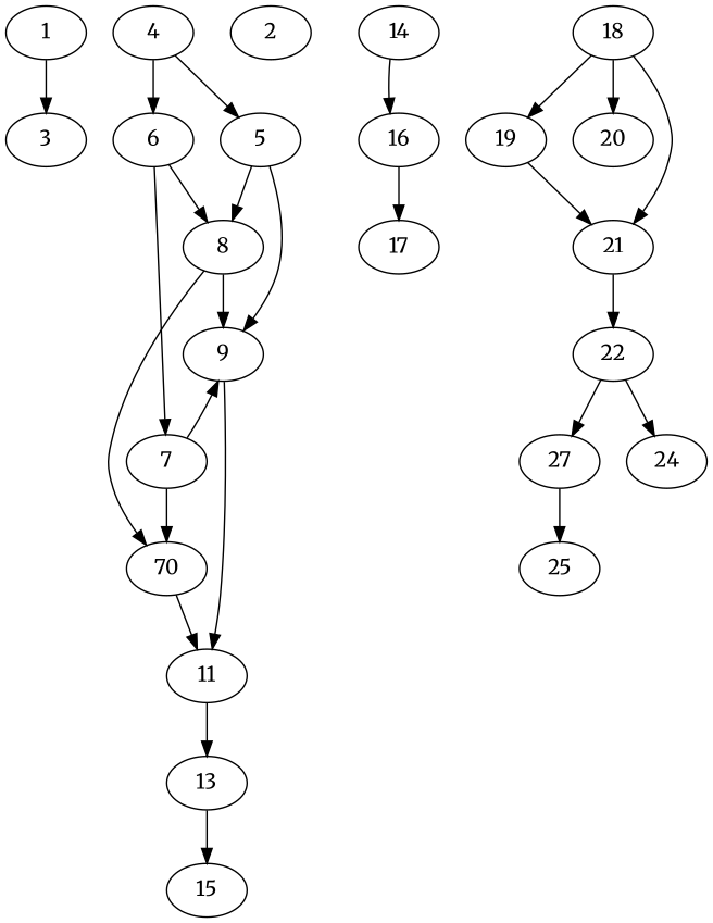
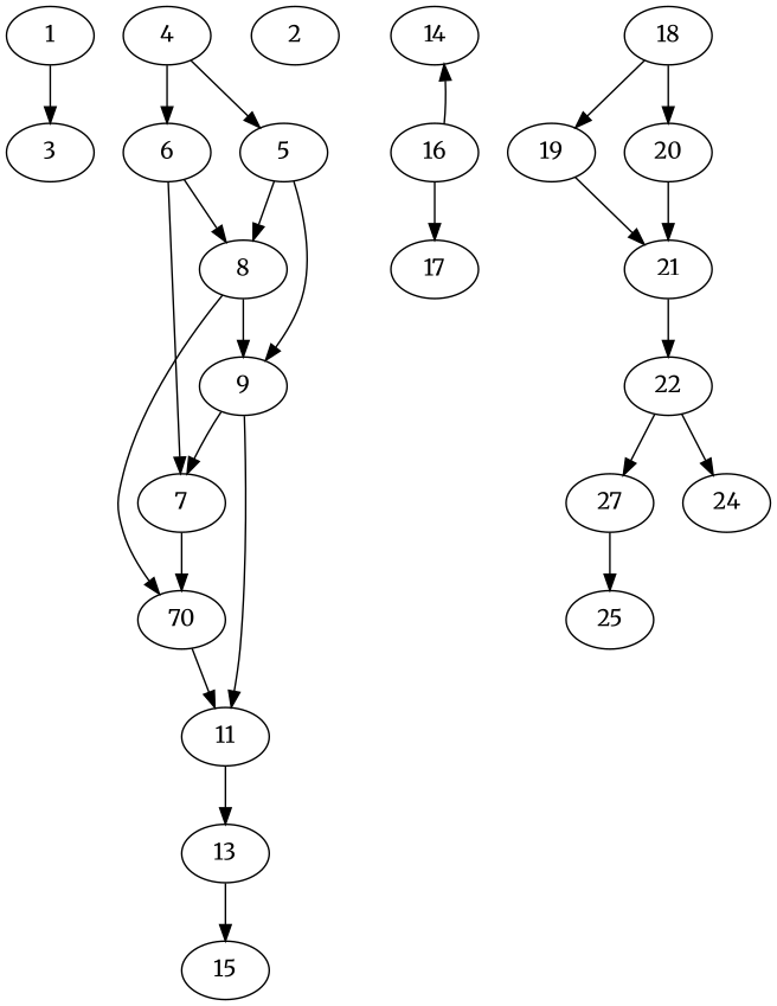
  digraph {
    fontname=Merriweather
    node [alpha=0.15 fontname=Merriweather]
    edge [fontname=Merriweather]
    1 [alpha=0.12 expect_size=33193984]
    3 [alpha=0.07 expect_size=51321856]
    4 [alpha=0.03 expect_size=30861312]
    5 [alpha=0.19 expect_size=39736320]
    6 [expect_size=5799936]
    2 [alpha=0.12 expect_size=27699200]
    8 [alpha=0.06 expect_size=15571968]
    9 [alpha=0.04 expect_size=16989184]
    7 [alpha=0.18 expect_size=38277120]
    n10 [alpha=0.04 expect_size=39317504 label=70]
    11 [expect_size=31900672]
    13 [alpha=0.17 expect_size=41472000]
    15 [expect_size=16166912]
    14 [alpha=0.18 expect_size=10037248]
    16 [alpha=0.14 expect_size=13499392]
    17 [alpha=0.13 expect_size=49057792]
    18 [alpha=0.09 expect_size=43254784]
    19 [alpha=0.13 expect_size=11342848]
    20 [alpha=0.17 expect_size=21770240]
    21 [alpha=0.13 expect_size=32071680]
    22 [alpha=0.18 expect_size=20975616]
    n22 [alpha=0.03 expect_size=5684224 label=27]
    24 [alpha=0.19 expect_size=46414848]
    25 [alpha=0.10 expect_size=41722880]
    1 -> 3
    4 -> 5
    4 -> 6
    5 -> 8
    5 -> 9
    6 -> 8
    6 -> 7
    8 -> 9
    8 -> n10
    9 -> 11
-   7 -> 9
+   9 -> 7
    7 -> n10
    n10 -> 11
    11 -> 13
    13 -> 15
-   14 -> 16
+   16 -> 14
    16 -> 17
    18 -> 19
    18 -> 20
    19 -> 21
-   18 -> 21
+   20 -> 21
    21 -> 22
    22 -> n22
    22 -> 24
    n22 -> 25
  }
